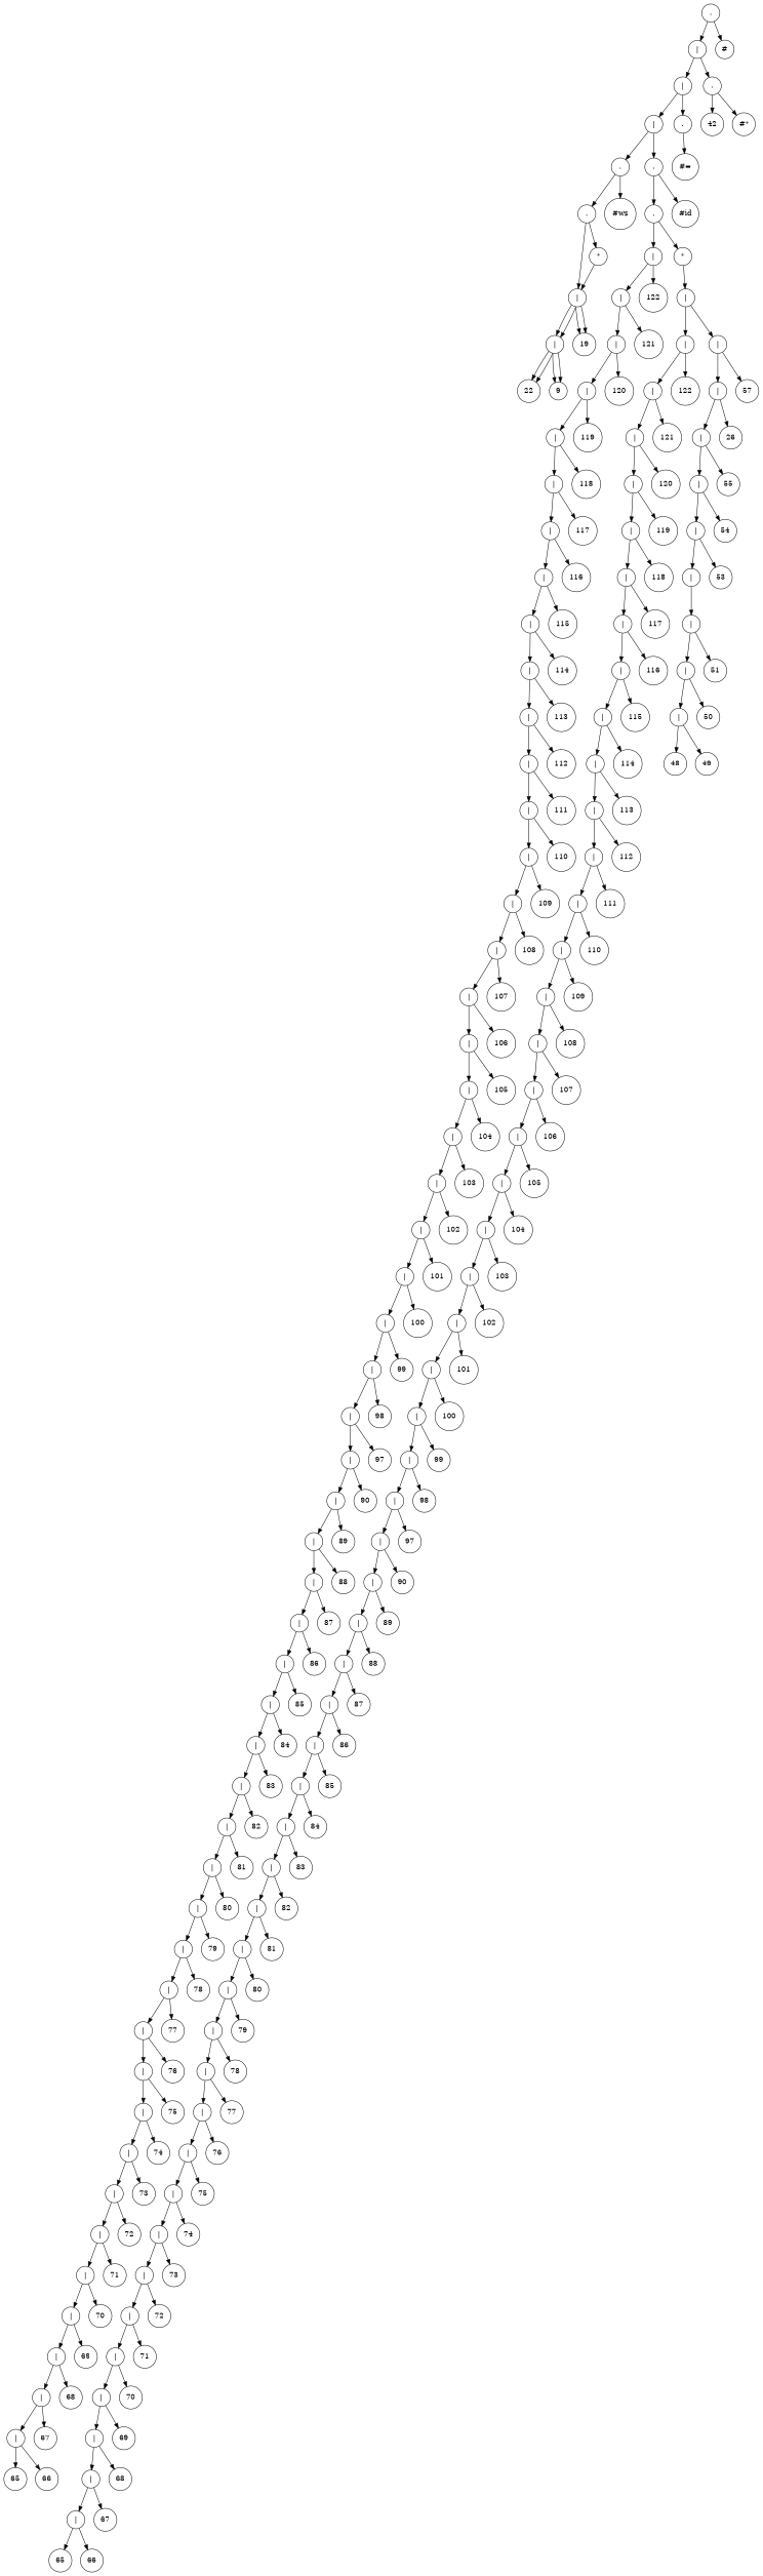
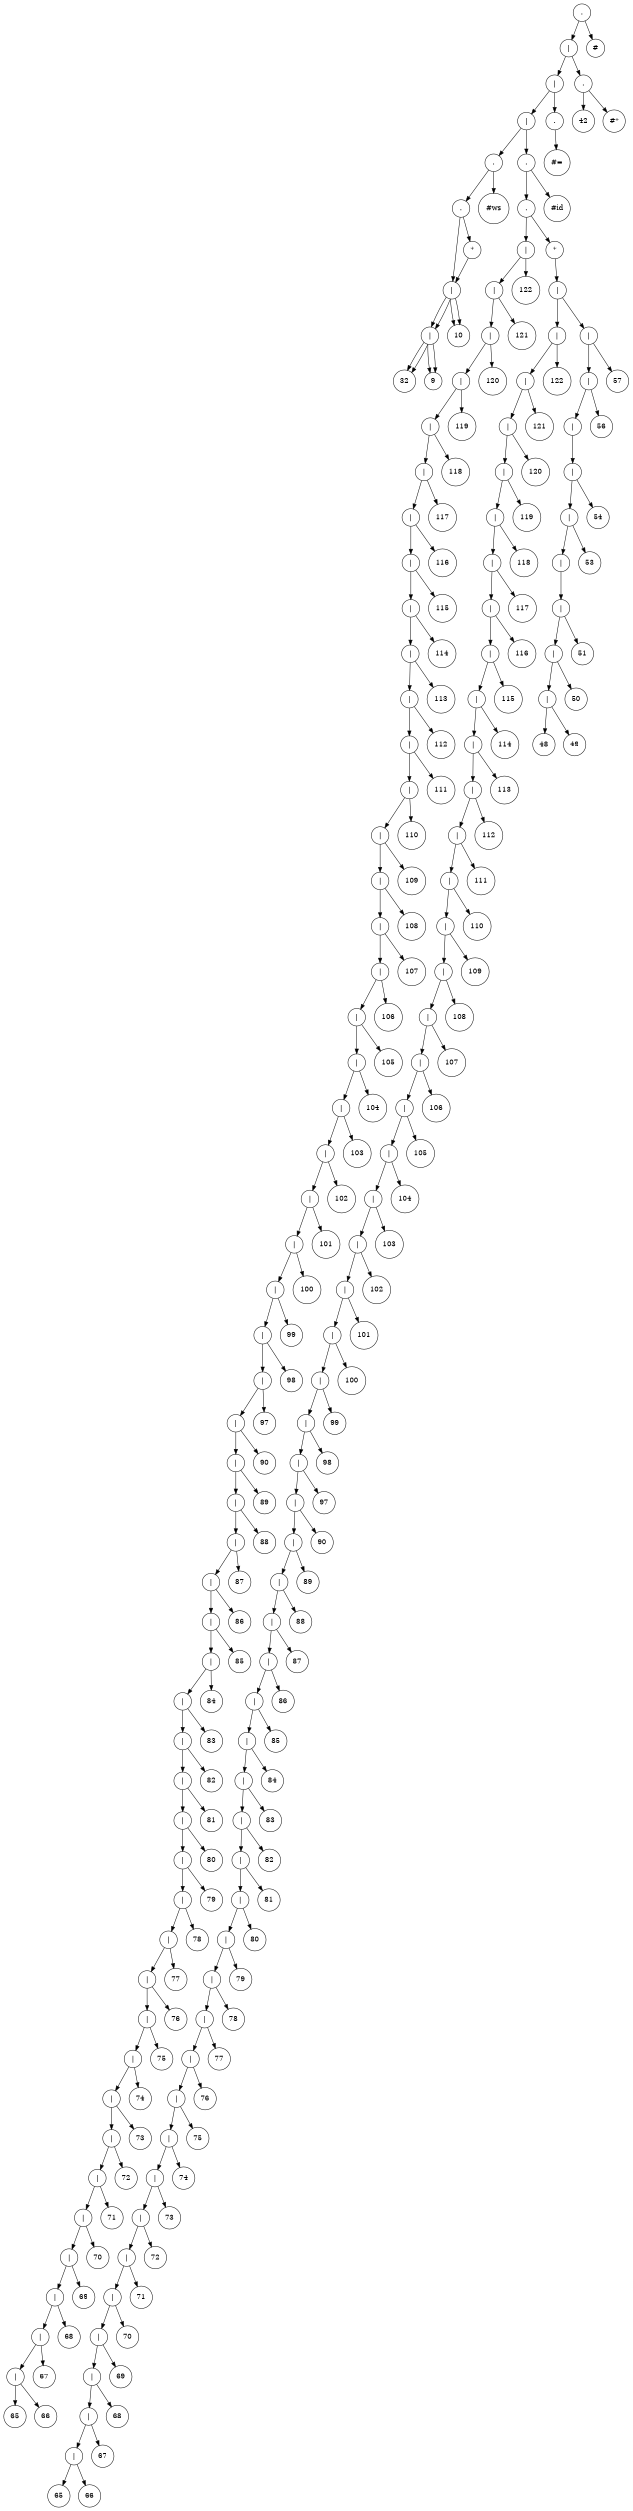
  digraph {
    rankdir=TB
    node [shape=circle]
    n1 [label="."]
    n2 [label="|"]
    n3 [label="#"]
    n4 [label="|"]
    n5 [label="."]
    n6 [label="|"]
    n7 [label="."]
    n8 [label=42]
    n9 [label="#*"]
    n10 [label="."]
    n11 [label="."]
    n12 [label="#="]
    n13 [label="."]
    n14 [label="#ws"]
    n15 [label="."]
    n16 [label="#id"]
    n17 [label="|"]
    n18 [label="*"]
    n19 [label="|"]
-   n20 [label=19]
-   n21 [label=22]
+   n20 [label=10]
+   n21 [label=32]
    n22 [label=9]
    n23 [label="|"]
    n24 [label="*"]
    n25 [label="|"]
    n26 [label=122]
    n27 [label="|"]
    n28 [label="|"]
    n29 [label=121]
    n30 [label="|"]
    n31 [label=120]
    n32 [label="|"]
    n33 [label=119]
    n34 [label="|"]
    n35 [label=118]
    n36 [label="|"]
    n37 [label=117]
    n38 [label="|"]
    n39 [label=116]
    n40 [label="|"]
    n41 [label=115]
    n42 [label="|"]
    n43 [label=114]
    n44 [label="|"]
    n45 [label=113]
    n46 [label="|"]
    n47 [label=112]
    n48 [label="|"]
    n49 [label=111]
    n50 [label="|"]
    n51 [label=110]
    n52 [label="|"]
    n53 [label=109]
    n54 [label="|"]
    n55 [label=108]
    n56 [label="|"]
    n57 [label=107]
    n58 [label="|"]
    n59 [label=106]
    n60 [label="|"]
    n61 [label=105]
    n62 [label="|"]
    n63 [label=104]
    n64 [label="|"]
    n65 [label=103]
    n66 [label="|"]
    n67 [label=102]
    n68 [label="|"]
    n69 [label=101]
    n70 [label="|"]
    n71 [label=100]
    n72 [label="|"]
    n73 [label=99]
    n74 [label="|"]
    n75 [label=98]
    n76 [label="|"]
    n77 [label=97]
    n78 [label="|"]
    n79 [label=90]
    n80 [label="|"]
    n81 [label=89]
    n82 [label="|"]
    n83 [label=88]
    n84 [label="|"]
    n85 [label=87]
    n86 [label="|"]
    n87 [label=86]
    n88 [label="|"]
    n89 [label=85]
    n90 [label="|"]
    n91 [label=84]
    n92 [label="|"]
    n93 [label=83]
    n94 [label="|"]
    n95 [label=82]
    n96 [label="|"]
    n97 [label=81]
    n98 [label="|"]
    n99 [label=80]
    n100 [label="|"]
    n101 [label=79]
    n102 [label="|"]
    n103 [label=78]
    n104 [label="|"]
    n105 [label=77]
    n106 [label="|"]
    n107 [label=76]
    n108 [label="|"]
    n109 [label=75]
    n110 [label="|"]
    n111 [label=74]
    n112 [label="|"]
    n113 [label=73]
    n114 [label="|"]
    n115 [label=72]
    n116 [label="|"]
    n117 [label=71]
    n118 [label="|"]
    n119 [label=70]
    n120 [label="|"]
    n121 [label=69]
    n122 [label="|"]
    n123 [label=68]
    n124 [label="|"]
    n125 [label=67]
    n126 [label=65]
    n127 [label=66]
    n128 [label="|"]
    n129 [label="|"]
    n130 [label="|"]
    n131 [label=122]
    n132 [label="|"]
    n133 [label=57]
    n134 [label="|"]
    n135 [label=121]
    n136 [label="|"]
    n137 [label=120]
    n138 [label="|"]
    n139 [label=119]
    n140 [label="|"]
    n141 [label=118]
    n142 [label="|"]
    n143 [label=117]
    n144 [label="|"]
    n145 [label=116]
    n146 [label="|"]
    n147 [label=115]
    n148 [label="|"]
    n149 [label=114]
    n150 [label="|"]
    n151 [label=113]
    n152 [label="|"]
    n153 [label=112]
    n154 [label="|"]
    n155 [label=111]
    n156 [label="|"]
    n157 [label=110]
    n158 [label="|"]
    n159 [label=109]
    n160 [label="|"]
    n161 [label=108]
    n162 [label="|"]
    n163 [label=107]
    n164 [label="|"]
    n165 [label=106]
    n166 [label="|"]
    n167 [label=105]
    n168 [label="|"]
    n169 [label=104]
    n170 [label="|"]
    n171 [label=103]
    n172 [label="|"]
    n173 [label=102]
    n174 [label="|"]
    n175 [label=101]
    n176 [label="|"]
    n177 [label=100]
    n178 [label="|"]
    n179 [label=99]
    n180 [label="|"]
    n181 [label=98]
    n182 [label="|"]
    n183 [label=97]
    n184 [label="|"]
    n185 [label=90]
    n186 [label="|"]
    n187 [label=89]
    n188 [label="|"]
    n189 [label=88]
    n190 [label="|"]
    n191 [label=87]
    n192 [label="|"]
    n193 [label=86]
    n194 [label="|"]
    n195 [label=85]
    n196 [label="|"]
    n197 [label=84]
    n198 [label="|"]
    n199 [label=83]
    n200 [label="|"]
    n201 [label=82]
    n202 [label="|"]
    n203 [label=81]
    n204 [label="|"]
    n205 [label=80]
    n206 [label="|"]
    n207 [label=79]
    n208 [label="|"]
    n209 [label=78]
    n210 [label="|"]
    n211 [label=77]
    n212 [label="|"]
    n213 [label=76]
    n214 [label="|"]
    n215 [label=75]
    n216 [label="|"]
    n217 [label=74]
    n218 [label="|"]
    n219 [label=73]
    n220 [label="|"]
    n221 [label=72]
    n222 [label="|"]
    n223 [label=71]
    n224 [label="|"]
    n225 [label=70]
    n226 [label="|"]
    n227 [label=69]
    n228 [label="|"]
    n229 [label=68]
    n230 [label="|"]
    n231 [label=67]
    n232 [label=65]
    n233 [label=66]
    n234 [label="|"]
-   n235 [label=26]
+   n235 [label=56]
    n236 [label="|"]
-   n237 [label=55]
    n238 [label="|"]
    n239 [label=54]
    n240 [label="|"]
    n241 [label=53]
    n242 [label="|"]
    n243 [label="|"]
    n244 [label=51]
    n245 [label="|"]
    n246 [label=50]
    n247 [label=48]
    n248 [label=49]
    n1 -> n2
    n1 -> n3
    n2 -> n4
    n2 -> n5
    n4 -> n6
    n4 -> n7
    n5 -> n8
    n5 -> n9
    n6 -> n10
    n6 -> n11
    n7 -> n12
    n10 -> n13
    n10 -> n14
    n11 -> n15
    n11 -> n16
    n13 -> n17
    n13 -> n18
    n15 -> n23
    n15 -> n24
    n17 -> n19
    n17 -> n19
    n17 -> n20
    n17 -> n20
    n18 -> n17
    n19 -> n21
    n19 -> n21
    n19 -> n22
    n19 -> n22
    n23 -> n25
    n23 -> n26
    n24 -> n27
    n25 -> n28
    n25 -> n29
    n27 -> n128
    n27 -> n129
    n28 -> n30
    n28 -> n31
    n30 -> n32
    n30 -> n33
    n32 -> n34
    n32 -> n35
    n34 -> n36
    n34 -> n37
    n36 -> n38
    n36 -> n39
    n38 -> n40
    n38 -> n41
    n40 -> n42
    n40 -> n43
    n42 -> n44
    n42 -> n45
    n44 -> n46
    n44 -> n47
    n46 -> n48
    n46 -> n49
    n48 -> n50
    n48 -> n51
    n50 -> n52
    n50 -> n53
    n52 -> n54
    n52 -> n55
    n54 -> n56
    n54 -> n57
    n56 -> n58
    n56 -> n59
    n58 -> n60
    n58 -> n61
    n60 -> n62
    n60 -> n63
    n62 -> n64
    n62 -> n65
    n64 -> n66
    n64 -> n67
    n66 -> n68
    n66 -> n69
    n68 -> n70
    n68 -> n71
    n70 -> n72
    n70 -> n73
    n72 -> n74
    n72 -> n75
    n74 -> n76
    n74 -> n77
    n76 -> n78
    n76 -> n79
    n78 -> n80
    n78 -> n81
    n80 -> n82
    n80 -> n83
    n82 -> n84
    n82 -> n85
    n84 -> n86
    n84 -> n87
    n86 -> n88
    n86 -> n89
    n88 -> n90
    n88 -> n91
    n90 -> n92
    n90 -> n93
    n92 -> n94
    n92 -> n95
    n94 -> n96
    n94 -> n97
    n96 -> n98
    n96 -> n99
    n98 -> n100
    n98 -> n101
    n100 -> n102
    n100 -> n103
    n102 -> n104
    n102 -> n105
    n104 -> n106
    n104 -> n107
    n106 -> n108
    n106 -> n109
    n108 -> n110
    n108 -> n111
    n110 -> n112
    n110 -> n113
    n112 -> n114
    n112 -> n115
    n114 -> n116
    n114 -> n117
    n116 -> n118
    n116 -> n119
    n118 -> n120
    n118 -> n121
    n120 -> n122
    n120 -> n123
    n122 -> n124
    n122 -> n125
    n124 -> n126
    n124 -> n127
    n128 -> n130
    n128 -> n131
    n129 -> n132
    n129 -> n133
    n130 -> n134
    n130 -> n135
    n132 -> n234
    n132 -> n235
    n134 -> n136
    n134 -> n137
    n136 -> n138
    n136 -> n139
    n138 -> n140
    n138 -> n141
    n140 -> n142
    n140 -> n143
    n142 -> n144
    n142 -> n145
    n144 -> n146
    n144 -> n147
    n146 -> n148
    n146 -> n149
    n148 -> n150
    n148 -> n151
    n150 -> n152
    n150 -> n153
    n152 -> n154
    n152 -> n155
    n154 -> n156
    n154 -> n157
    n156 -> n158
    n156 -> n159
    n158 -> n160
    n158 -> n161
    n160 -> n162
    n160 -> n163
    n162 -> n164
    n162 -> n165
    n164 -> n166
    n164 -> n167
    n166 -> n168
    n166 -> n169
    n168 -> n170
    n168 -> n171
    n170 -> n172
    n170 -> n173
    n172 -> n174
    n172 -> n175
    n174 -> n176
    n174 -> n177
    n176 -> n178
    n176 -> n179
    n178 -> n180
    n178 -> n181
    n180 -> n182
    n180 -> n183
    n182 -> n184
    n182 -> n185
    n184 -> n186
    n184 -> n187
    n186 -> n188
    n186 -> n189
    n188 -> n190
    n188 -> n191
    n190 -> n192
    n190 -> n193
    n192 -> n194
    n192 -> n195
    n194 -> n196
    n194 -> n197
    n196 -> n198
    n196 -> n199
    n198 -> n200
    n198 -> n201
    n200 -> n202
    n200 -> n203
    n202 -> n204
    n202 -> n205
    n204 -> n206
    n204 -> n207
    n206 -> n208
    n206 -> n209
    n208 -> n210
    n208 -> n211
    n210 -> n212
    n210 -> n213
    n212 -> n214
    n212 -> n215
    n214 -> n216
    n214 -> n217
    n216 -> n218
    n216 -> n219
    n218 -> n220
    n218 -> n221
    n220 -> n222
    n220 -> n223
    n222 -> n224
    n222 -> n225
    n224 -> n226
    n224 -> n227
    n226 -> n228
    n226 -> n229
    n228 -> n230
    n228 -> n231
    n230 -> n232
    n230 -> n233
    n234 -> n236
-   n234 -> n237
    n236 -> n238
    n236 -> n239
    n238 -> n240
    n238 -> n241
    n240 -> n242
    n242 -> n243
    n242 -> n244
    n243 -> n245
    n243 -> n246
    n245 -> n247
    n245 -> n248
  }
